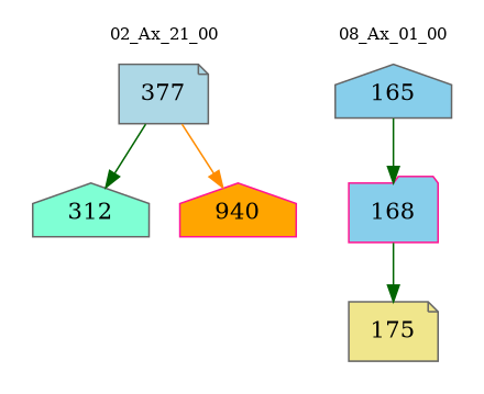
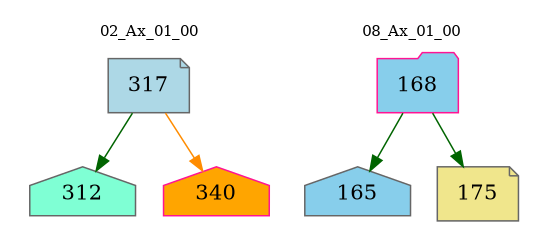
  digraph {
    node [color=gray40 fillcolor=skyblue shape=house style=filled]
    edge [color=darkgreen]
-   n1 [fillcolor=lightblue label=377 shape=note]
+   n1 [fillcolor=lightblue label=317 shape=note]
    n2 [fillcolor=aquamarine label=312]
-   n3 [color=deeppink fillcolor=orange label=940]
+   n3 [color=deeppink fillcolor=orange label=340]
    n4 [color=deeppink label=168 shape=folder]
    n5 [label=165]
    n6 [fillcolor=khaki label=175 shape=note]
    subgraph cluster_1 {
      color=white
      fontsize=10
-     label="02_Ax_21_00"
+     label="02_Ax_01_00"
      n1
      n2
      n3
    }
    subgraph cluster_2 {
      color=white
      fontsize=10
      label="08_Ax_01_00"
      n4
      n5
      n6
    }
    n1 -> n2
    n1 -> n3 [color=darkorange]
-   n5 -> n4
+   n4 -> n5
    n4 -> n6
  }
